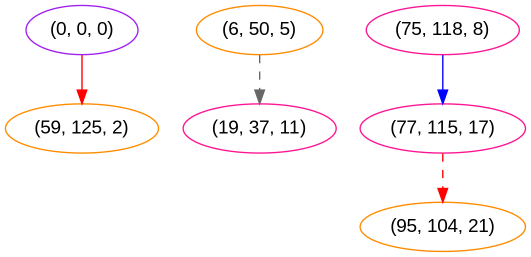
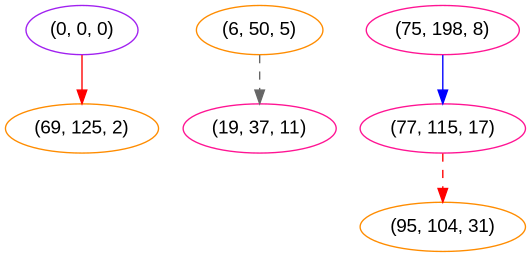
  digraph {
    fontname="Liberation Sans"
    node [color=darkorange fontname="Liberation Sans"]
    edge [color=red fontname="Liberation Sans" style=solid]
    "(0, 0, 0)" [color=purple]
-   "(69, 125, 2)" [label="(59, 125, 2)"]
+   "(69, 125, 2)"
    "(19, 37, 11)" [color=deeppink]
    "(6, 50, 5)"
-   "(75, 118, 8)" [color=deeppink]
+   "(75, 118, 8)" [color=deeppink label="(75, 198, 8)"]
    n6 [color=deeppink label="(77, 115, 17)"]
-   "(95, 104, 21)"
+   "(95, 104, 21)" [label="(95, 104, 31)"]
    "(0, 0, 0)" -> "(69, 125, 2)"
    "(6, 50, 5)" -> "(19, 37, 11)" [color=gray40 style=dashed]
    "(75, 118, 8)" -> n6 [color=blue]
    n6 -> "(95, 104, 21)" [style=dashed]
  }
